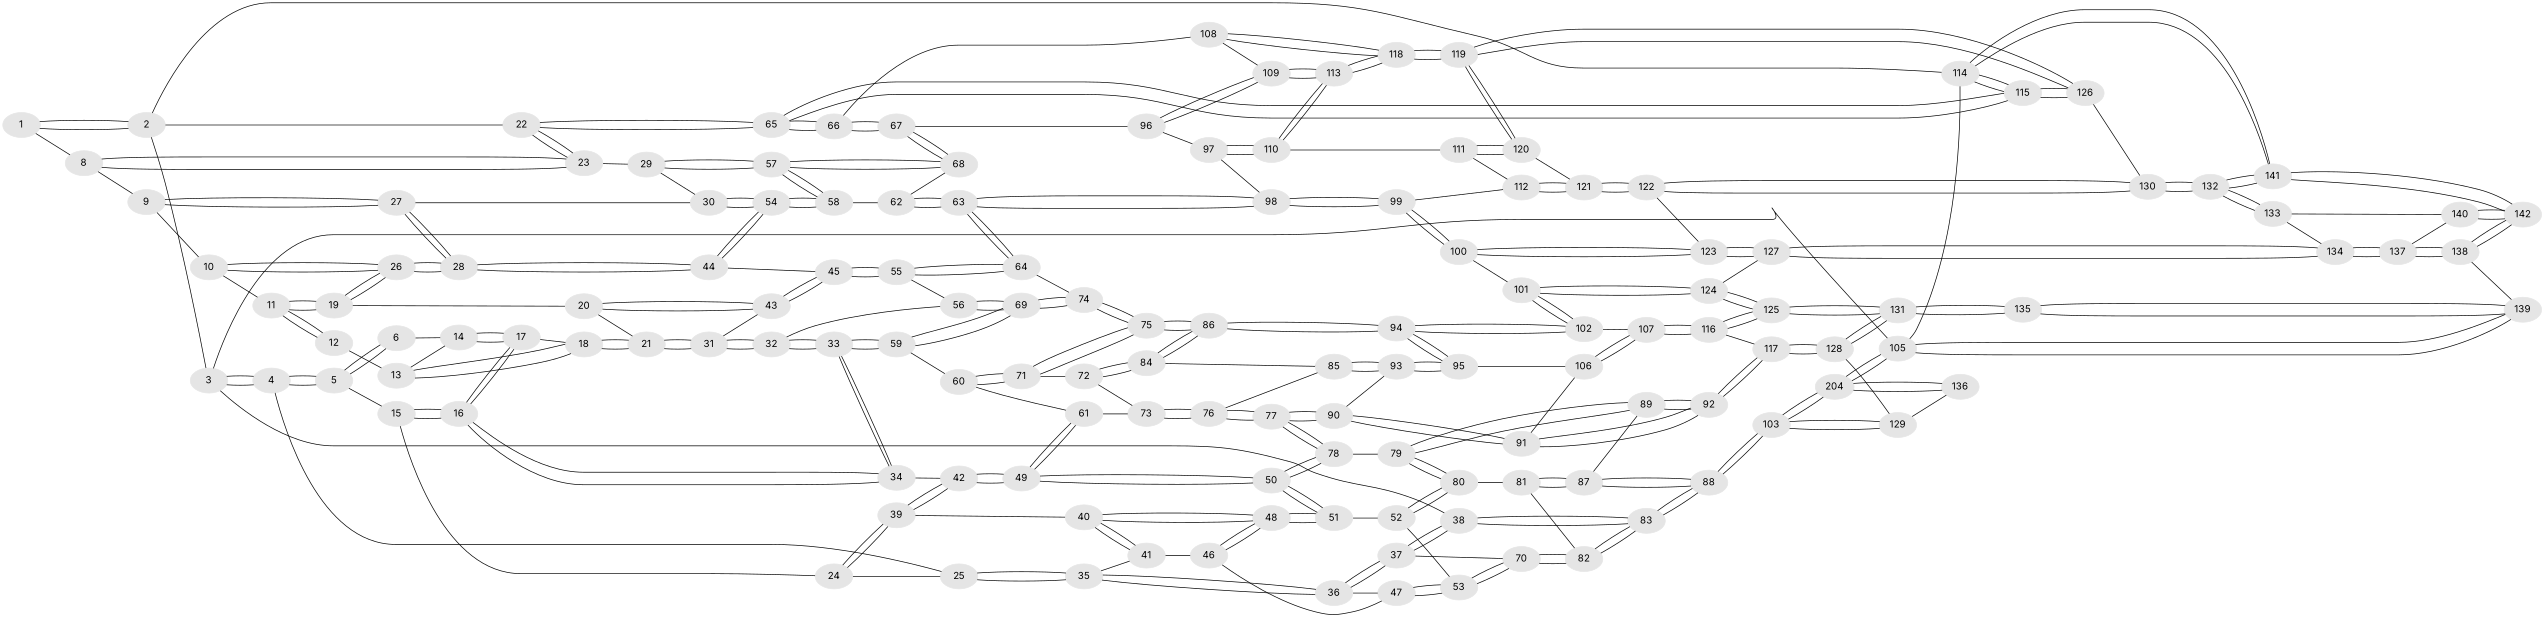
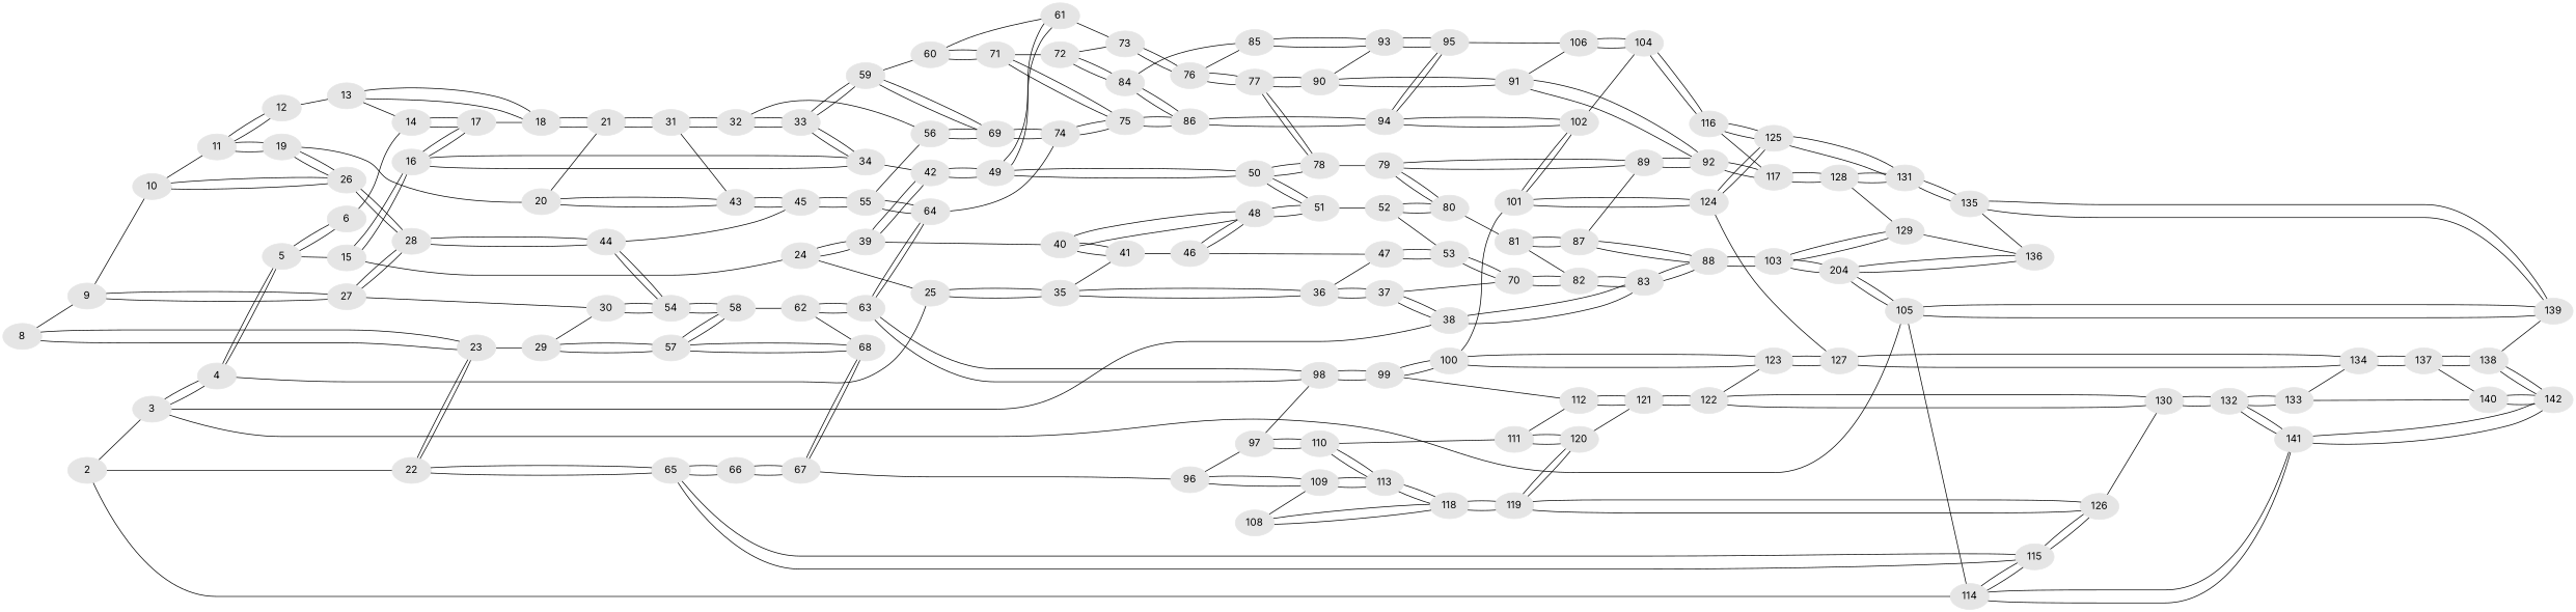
  graph {
    fontname=Inter
    rankdir=LR
    node [color=gray90 fontname=Inter style=filled]
    edge [fontname=Inter]
-   1
    2
    8
    3
    22
    114
    9
    23
    4
    38
    105
    65
    115
    141
    5
    25
    83
    139
    6
    15
    35
    14
    16
    24
    17
    12
    13
    10
    27
    29
    11
    26
    28
    30
    19
    20
    18
    21
    34
    39
    42
    31
    43
    45
    32
    66
    57
    40
    36
    41
    44
    54
    58
    68
    33
    56
    59
    69
    60
    49
    37
    47
    46
    70
    53
    82
    88
    48
    51
    50
    61
    55
    64
    52
    78
    73
    79
    80
    81
    62
    74
    63
    71
    72
    75
    76
    98
    99
    67
    108
    126
    96
    109
    118
    97
    84
    86
    85
    77
    94
    90
    93
    91
    89
    92
    87
    103
    95
    102
    n110 [label=204]
    129
    117
    106
-   107
+   107 [label=104]
    128
    110
    113
    111
    100
    112
    101
    123
    121
    124
    127
    125
    116
    136
    119
    120
    122
    142
    130
    131
    132
    134
    135
    137
    133
    140
    138
-   1 -- 2
-   1 -- 2
-   1 -- 8
    2 -- 3
    2 -- 22
    2 -- 114
    8 -- 9
    8 -- 23
    8 -- 23
    3 -- 4
    3 -- 4
    3 -- 38
    3 -- 105
    22 -- 23
    22 -- 23
    22 -- 65
    22 -- 65
    114 -- 115
    114 -- 115
    114 -- 141
    114 -- 141
    9 -- 10
    9 -- 27
    9 -- 27
    23 -- 29
    4 -- 5
    4 -- 5
    4 -- 25
    38 -- 83
    38 -- 83
    105 -- 114
    105 -- 139
    105 -- 139
    65 -- 115
    65 -- 115
    65 -- 66
    65 -- 66
    115 -- 126
    115 -- 126
    141 -- 142
    141 -- 142
    5 -- 6
    5 -- 6
    5 -- 15
    25 -- 35
    25 -- 35
    83 -- 88
    83 -- 88
    6 -- 14
    15 -- 16
    15 -- 16
    15 -- 24
    35 -- 36
    35 -- 36
    35 -- 41
    14 -- 17
    14 -- 17
    16 -- 17
    16 -- 17
    16 -- 34
    16 -- 34
    24 -- 25
    24 -- 39
    24 -- 39
    17 -- 18
    12 -- 13
    13 -- 14
    13 -- 18
    13 -- 18
    10 -- 11
    10 -- 26
    10 -- 26
    27 -- 28
    27 -- 28
    27 -- 30
    29 -- 30
    29 -- 57
    29 -- 57
    11 -- 12
    11 -- 12
    11 -- 19
    11 -- 19
    26 -- 28
    26 -- 28
    28 -- 44
    28 -- 44
    30 -- 54
    30 -- 54
    19 -- 26
    19 -- 26
    19 -- 20
    20 -- 21
    20 -- 43
    20 -- 43
    18 -- 21
    18 -- 21
    21 -- 31
    21 -- 31
    34 -- 42
    39 -- 42
    39 -- 42
    39 -- 40
    42 -- 49
    42 -- 49
    31 -- 43
    31 -- 32
    31 -- 32
    43 -- 45
    43 -- 45
    45 -- 55
    45 -- 55
    32 -- 33
    32 -- 33
    32 -- 56
    66 -- 67
    66 -- 67
-   66 -- 108
    57 -- 58
    57 -- 58
    57 -- 68
    57 -- 68
    40 -- 41
    40 -- 41
    40 -- 48
    40 -- 48
    36 -- 37
    36 -- 37
    36 -- 47
    41 -- 46
    44 -- 45
    44 -- 54
    44 -- 54
    54 -- 58
    54 -- 58
    58 -- 62
    33 -- 34
    33 -- 34
    33 -- 59
    33 -- 59
    56 -- 69
    56 -- 69
    59 -- 69
    59 -- 69
    59 -- 60
    69 -- 74
    69 -- 74
    60 -- 61
    60 -- 71
    60 -- 71
    49 -- 50
    49 -- 50
    49 -- 61
    49 -- 61
    37 -- 38
    37 -- 38
    37 -- 70
    47 -- 53
    47 -- 53
    46 -- 47
    46 -- 48
    46 -- 48
    70 -- 82
    70 -- 82
    53 -- 70
    53 -- 70
    82 -- 83
    82 -- 83
    88 -- 103
    88 -- 103
    48 -- 51
    48 -- 51
    51 -- 52
    50 -- 51
    50 -- 51
    50 -- 78
    50 -- 78
    61 -- 73
    55 -- 56
    55 -- 64
    55 -- 64
    64 -- 74
    52 -- 53
    52 -- 80
    52 -- 80
    78 -- 79
    73 -- 76
    73 -- 76
    79 -- 80
    79 -- 80
    79 -- 89
    79 -- 89
    80 -- 81
    81 -- 82
    81 -- 87
    81 -- 87
    62 -- 68
    62 -- 63
    62 -- 63
    74 -- 75
    74 -- 75
    63 -- 64
    63 -- 64
    63 -- 98
    63 -- 98
    71 -- 72
    71 -- 75
    71 -- 75
    72 -- 73
    72 -- 84
    72 -- 84
    75 -- 86
    75 -- 86
    76 -- 85
    76 -- 77
    76 -- 77
    98 -- 99
    98 -- 99
    99 -- 100
    99 -- 100
    99 -- 112
    67 -- 68
    67 -- 68
    67 -- 96
    108 -- 109
    108 -- 118
    108 -- 118
    126 -- 130
    96 -- 109
    96 -- 109
    96 -- 97
    109 -- 113
    109 -- 113
    118 -- 119
    118 -- 119
    97 -- 98
    97 -- 110
    97 -- 110
    84 -- 86
    84 -- 86
    84 -- 85
    86 -- 94
    86 -- 94
    85 -- 93
    85 -- 93
    77 -- 78
    77 -- 78
    77 -- 90
    77 -- 90
    94 -- 95
    94 -- 95
    94 -- 102
    94 -- 102
    90 -- 93
    90 -- 91
    90 -- 91
    93 -- 95
    93 -- 95
    91 -- 92
    91 -- 92
    91 -- 106
    89 -- 92
    89 -- 92
    92 -- 117
    92 -- 117
    87 -- 88
    87 -- 88
    87 -- 89
    103 -- n110
    103 -- n110
    103 -- 129
    103 -- 129
    95 -- 106
    102 -- 107
    n110 -- 105
    n110 -- 105
    n110 -- 136
    n110 -- 136
    129 -- 136
    117 -- 128
    117 -- 128
    106 -- 107
    106 -- 107
    107 -- 116
    107 -- 116
    128 -- 129
    128 -- 131
    128 -- 131
    110 -- 113
    110 -- 113
    110 -- 111
    113 -- 118
    113 -- 118
    111 -- 112
    111 -- 120
    111 -- 120
    100 -- 101
    100 -- 123
    100 -- 123
    112 -- 121
    112 -- 121
    101 -- 102
    101 -- 102
    101 -- 124
    101 -- 124
    123 -- 127
    123 -- 127
    121 -- 122
    121 -- 122
    124 -- 127
    124 -- 125
    124 -- 125
    127 -- 134
    127 -- 134
    125 -- 131
    125 -- 131
    116 -- 117
    116 -- 125
    116 -- 125
    119 -- 126
    119 -- 126
    119 -- 120
    119 -- 120
    120 -- 121
    122 -- 123
    122 -- 130
    122 -- 130
    130 -- 132
    130 -- 132
    131 -- 135
    131 -- 135
    132 -- 141
    132 -- 141
    132 -- 133
    132 -- 133
    134 -- 137
    134 -- 137
    135 -- 139
    135 -- 139
+   135 -- 136
    137 -- 140
    137 -- 138
    137 -- 138
    133 -- 134
    133 -- 140
    140 -- 142
    140 -- 142
    138 -- 139
    138 -- 142
    138 -- 142
  }
